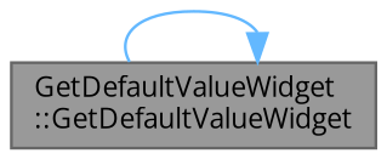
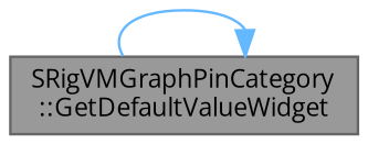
  digraph {
    rankdir=RL
    fontname="Open Sans"
-   n1 [color=gray40 fillcolor=grey60 fontcolor=black fontname="Open Sans" fontsize=10 height=0.2 label="GetDefaultValueWidget\l::GetDefaultValueWidget" shape=box style=filled width=0.4]
+   n1 [color=gray40 fillcolor=grey60 fontcolor=black fontname="Open Sans" fontsize=10 height=0.2 label="SRigVMGraphPinCategory\l::GetDefaultValueWidget" shape=box style=filled width=0.4]
    n1 -> n1 [color=steelblue1 dir=back fontname="Open Sans" fontsize=10 labelfontname=Helvetica labelfontsize=10 style=solid]
  }
